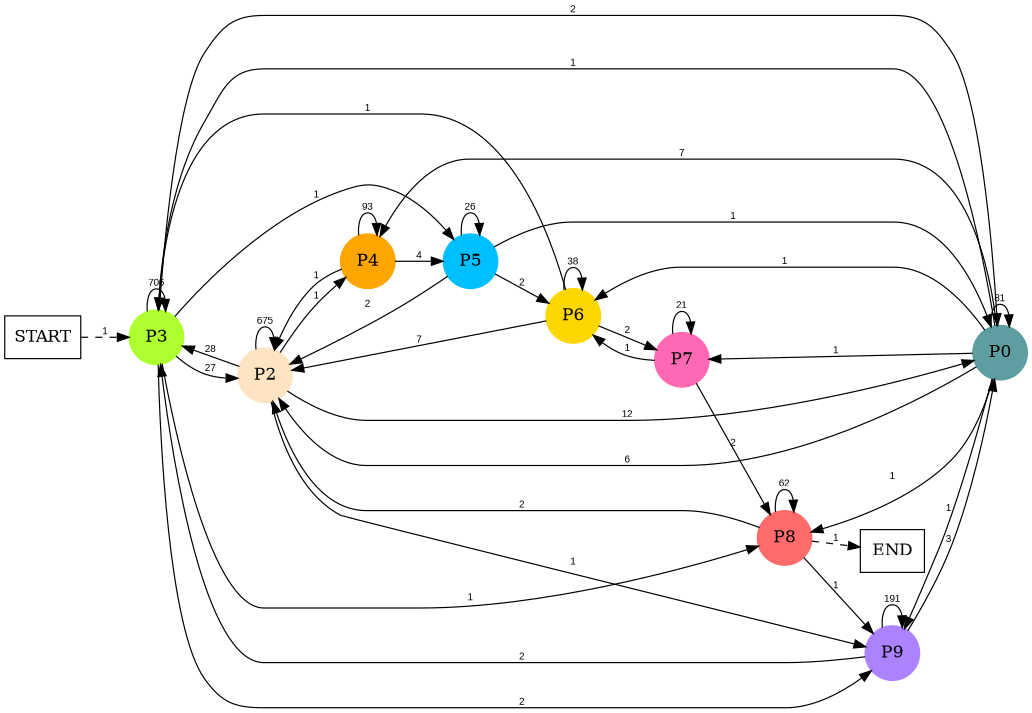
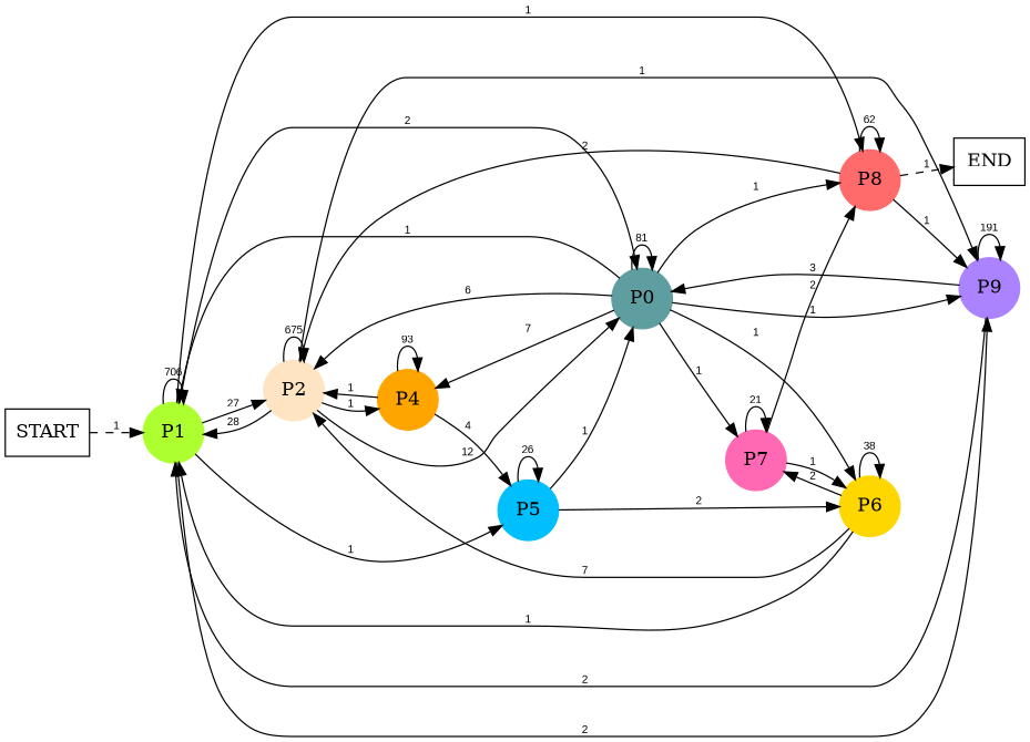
  digraph {
    rankdir=LR
    node [color=black shape=circle style=filled]
    edge [fontname=Arial fontsize=8 labelfloat=false]
-   P1 [color=greenyellow label=P3]
+   P1 [color=greenyellow]
    P2 [color=bisque]
    n3 [color=cadetblue label=P0]
    P5 [color=deepskyblue]
    P8 [color=indianred1]
    P9 [color=mediumpurple1]
    P4 [color=orange]
    P6 [color=gold]
    P7 [color=hotpink]
    END [fillcolor=white shape=box]
    START [fillcolor=white shape=box]
    P1 -> P1 [label=706]
    P1 -> P2 [label=27]
    P1 -> n3 [label=2]
    P1 -> P5 [label=1]
    P1 -> P8 [label=1]
    P1 -> P9 [label=2]
    P2 -> P1 [label=28]
    P2 -> P2 [label=675]
    P2 -> n3 [label=12]
    P2 -> P9 [label=1]
    P2 -> P4 [label=1]
    n3 -> P1 [label=1]
    n3 -> P2 [label=6]
    n3 -> n3 [label=81]
    n3 -> P8 [label=1]
    n3 -> P9 [label=1]
    n3 -> P4 [label=7]
    n3 -> P6 [label=1]
    n3 -> P7 [label=1]
-   P5 -> P2 [label=2]
    P5 -> n3 [label=1]
    P5 -> P5 [label=26]
    P5 -> P6 [label=2]
    P8 -> P2 [label=2]
    P8 -> P8 [label=62]
    P8 -> P9 [label=1]
    P8 -> END [label=1 style=dashed]
    P9 -> P1 [label=2]
    P9 -> n3 [label=3]
    P9 -> P9 [label=191]
    P4 -> P2 [label=1]
    P4 -> P5 [label=4]
    P4 -> P4 [label=93]
    P6 -> P1 [label=1]
    P6 -> P2 [label=7]
    P6 -> P6 [label=38]
    P6 -> P7 [label=2]
    P7 -> P8 [label=2]
    P7 -> P6 [label=1]
    P7 -> P7 [label=21]
    START -> P1 [label=1 style=dashed]
  }
